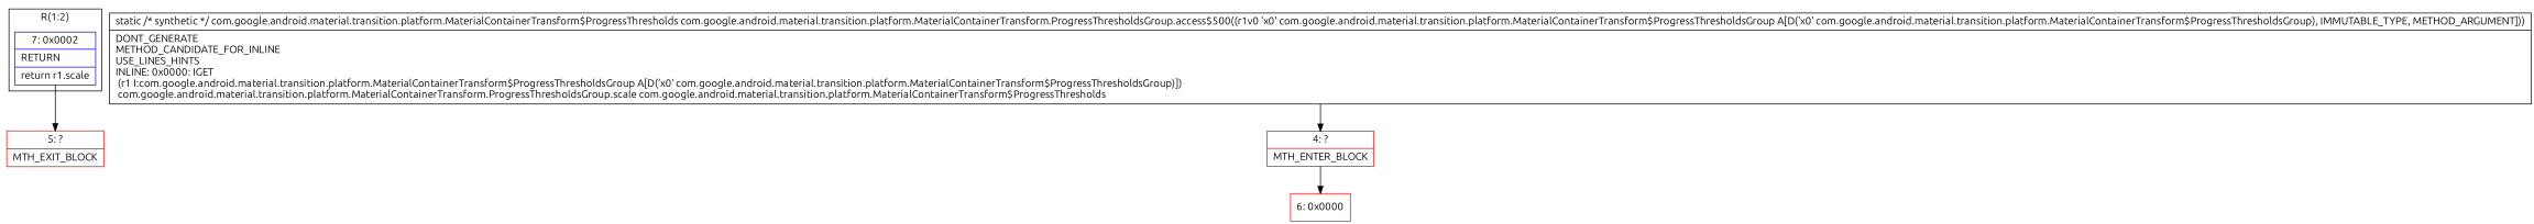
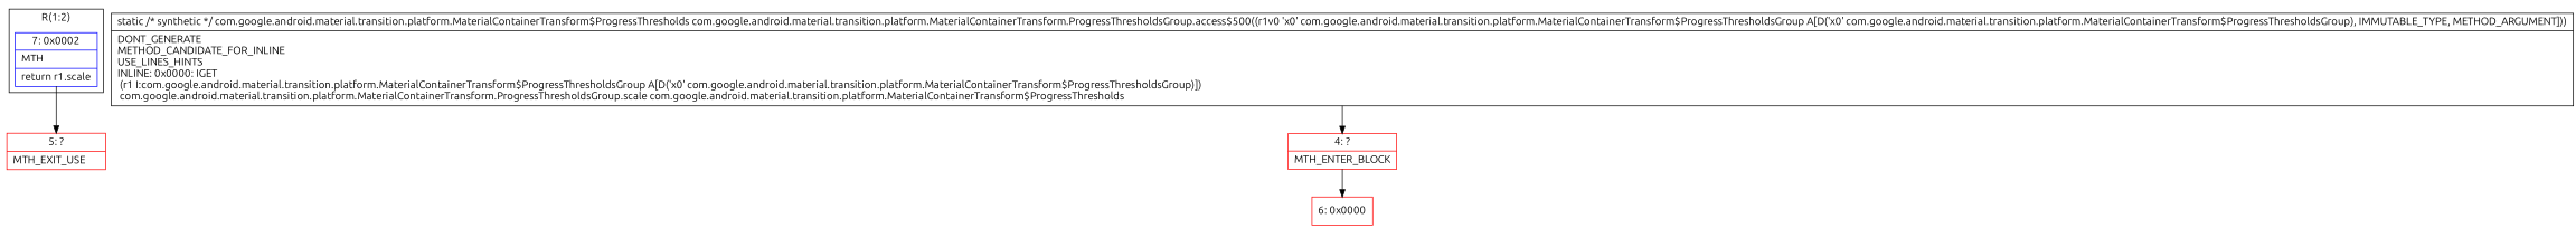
  digraph {
    fontname=Ubuntu
    node [color=red fontname=Ubuntu shape=record]
    edge [fontname=Ubuntu]
-   n1 [color=blue label="{7\:\ 0x0002|RETURN\l|return r1.scale\l}"]
-   n2 [label="{5\:\ ?|MTH_EXIT_BLOCK\l}"]
+   n1 [color=blue label="{7\:\ 0x0002|MTH\l|return r1.scale\l}"]
+   n2 [label="{5\:\ ?|MTH_EXIT_USE\l}"]
    n3 [label="{4\:\ ?|MTH_ENTER_BLOCK\l}"]
    n4 [label="{6\:\ 0x0000}"]
    n5 [label="{static \/* synthetic *\/ com.google.android.material.transition.platform.MaterialContainerTransform$ProgressThresholds com.google.android.material.transition.platform.MaterialContainerTransform.ProgressThresholdsGroup.access$500((r1v0 'x0' com.google.android.material.transition.platform.MaterialContainerTransform$ProgressThresholdsGroup A[D('x0' com.google.android.material.transition.platform.MaterialContainerTransform$ProgressThresholdsGroup), IMMUTABLE_TYPE, METHOD_ARGUMENT]))  | DONT_GENERATE\lMETHOD_CANDIDATE_FOR_INLINE\lUSE_LINES_HINTS\lINLINE: 0x0000: IGET  \l  (r1 I:com.google.android.material.transition.platform.MaterialContainerTransform$ProgressThresholdsGroup A[D('x0' com.google.android.material.transition.platform.MaterialContainerTransform$ProgressThresholdsGroup)])\l com.google.android.material.transition.platform.MaterialContainerTransform.ProgressThresholdsGroup.scale com.google.android.material.transition.platform.MaterialContainerTransform$ProgressThresholds\l}" color=""]
    subgraph cluster_1 {
      label="R(1:2)"
      n1
    }
    n1 -> n2
    n3 -> n4
    n5 -> n3
  }
